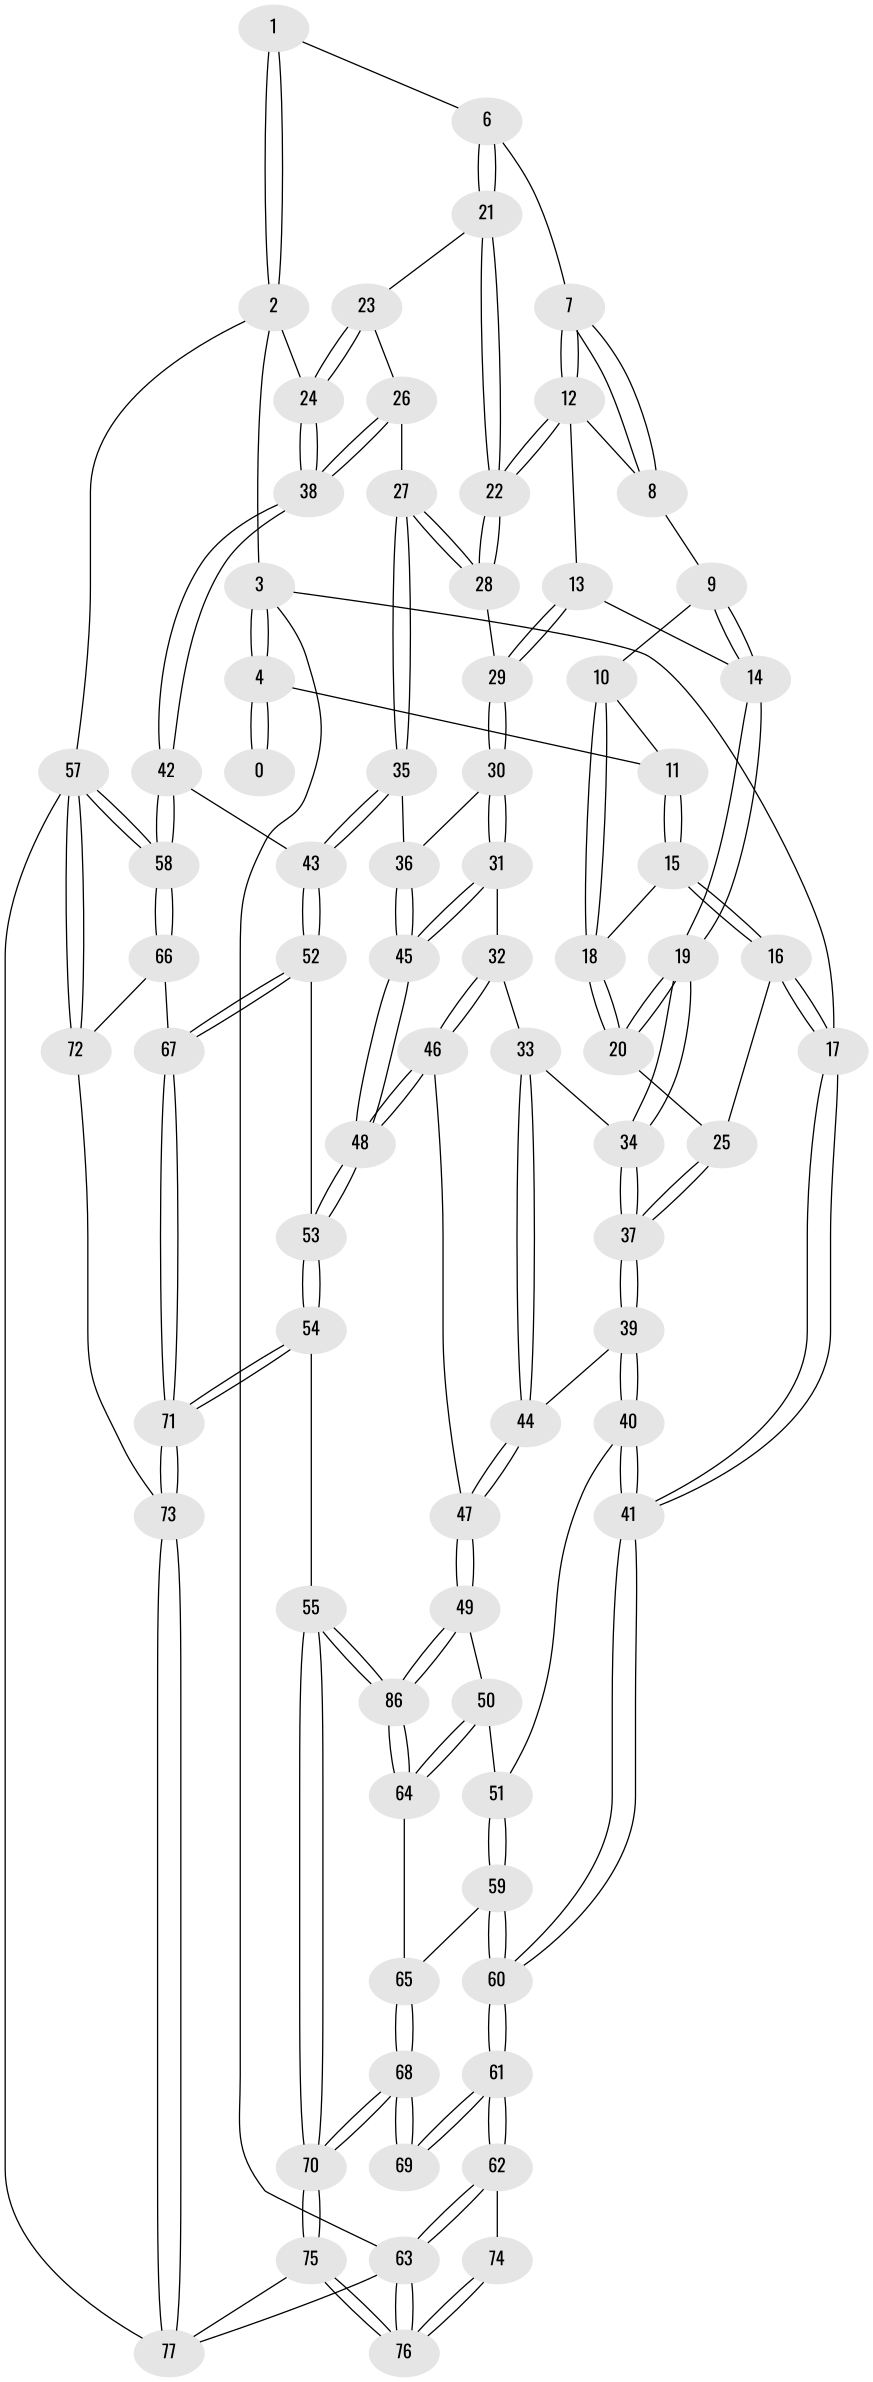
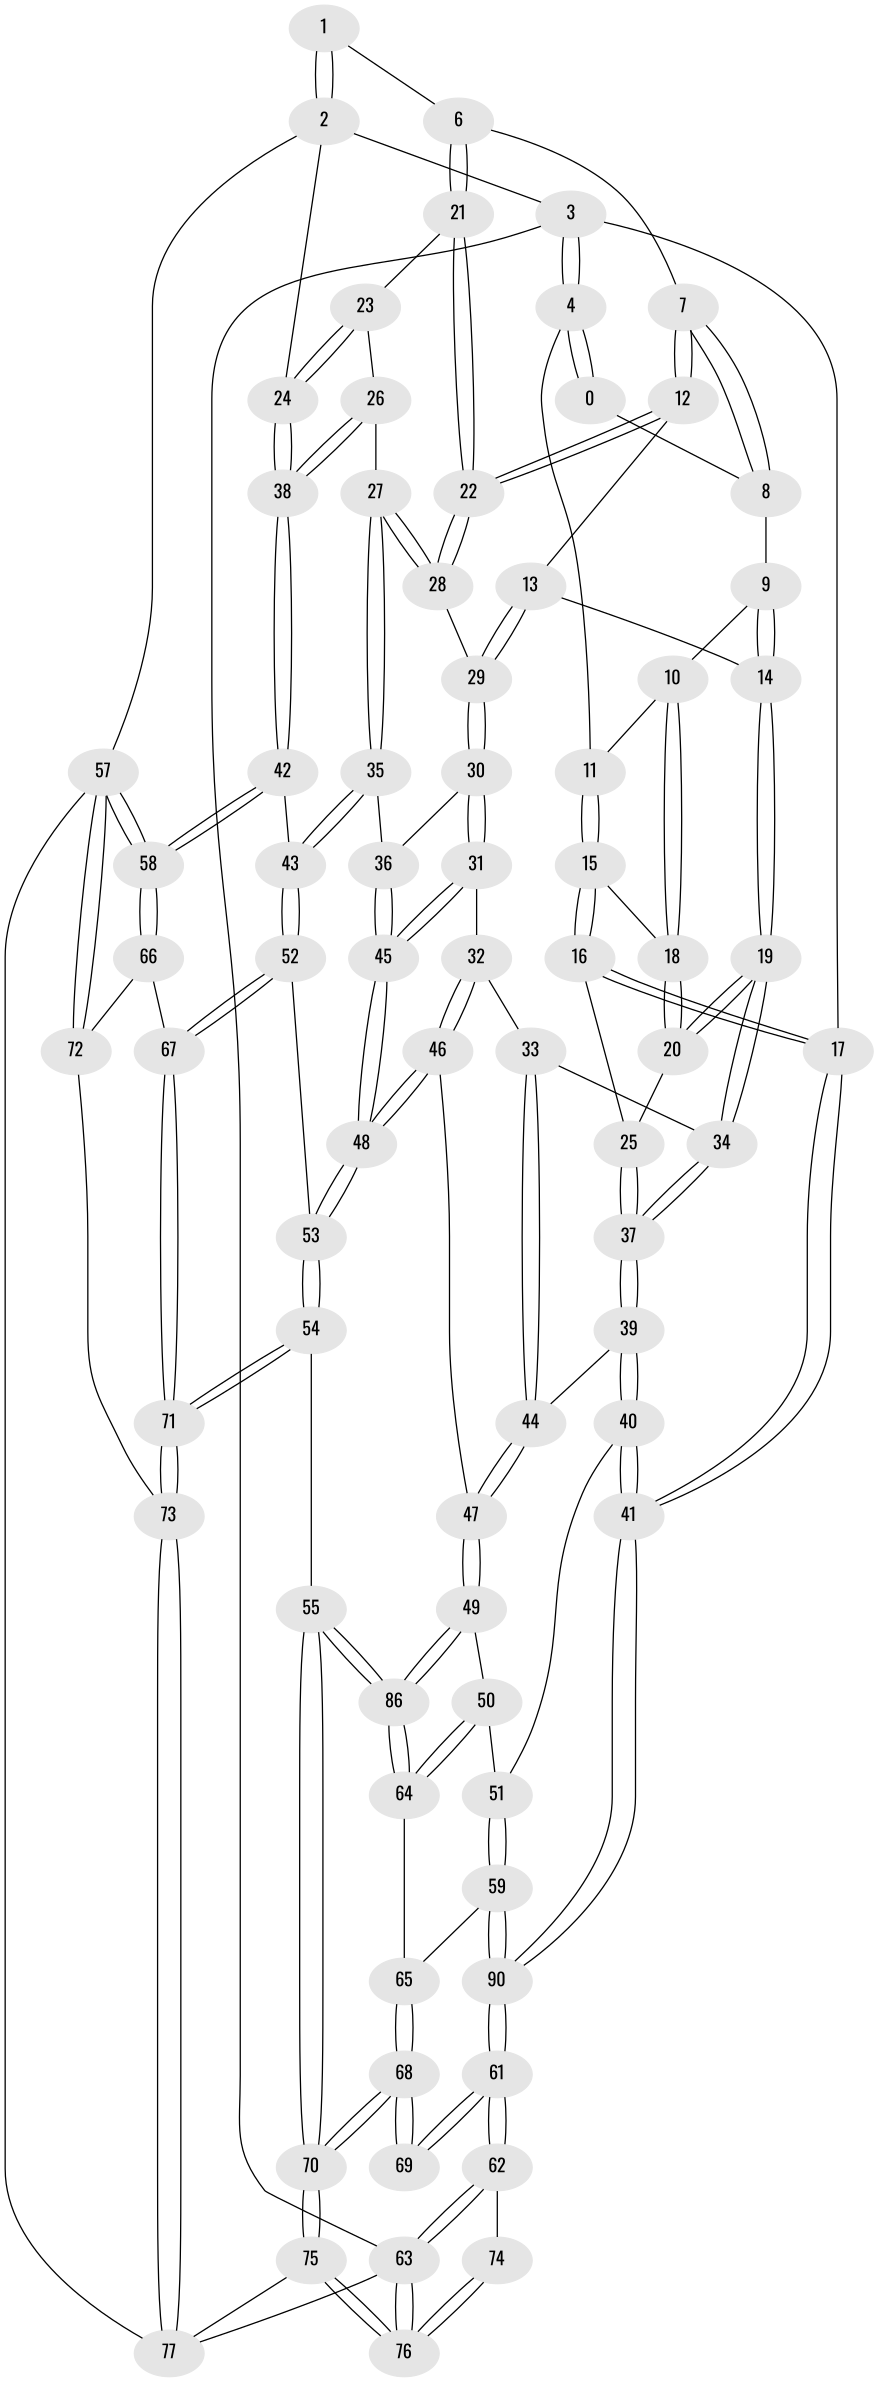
  graph {
    fontname=Oswald
    node [color=gray90 fontname=Oswald style=filled]
    edge [fontname=Oswald]
    1
    2
    6
    3
    24
    57
    7
    21
    4
    17
    63
    38
    58
    72
    77
    n16 [label=0]
    11
    41
    76
    8
    15
    9
    12
    22
    23
    13
    10
    14
    18
    19
    20
    16
    29
    28
    30
    34
    25
    37
-   60
+   60 [label=90]
    26
    27
    42
    39
    35
    36
    43
    31
    32
    45
    33
    46
    48
    44
    47
    52
    40
    51
    59
    61
    66
    53
    67
    49
    50
    n65 [label=86]
    54
    64
    65
    71
    55
    70
    73
    75
    68
    62
    69
    74
    1 -- 2
    1 -- 2
    1 -- 6
    2 -- 3
    2 -- 24
    2 -- 57
    6 -- 7
    6 -- 21
    6 -- 21
    3 -- 4
    3 -- 4
    3 -- 17
    3 -- 63
    24 -- 38
    24 -- 38
    57 -- 58
    57 -- 58
    57 -- 72
    57 -- 72
    57 -- 77
    7 -- 8
    7 -- 8
    7 -- 12
    7 -- 12
    21 -- 22
    21 -- 22
    21 -- 23
    4 -- n16
    4 -- n16
    4 -- 11
    17 -- 41
    17 -- 41
    63 -- 77
    63 -- 76
    63 -- 76
    38 -- 42
    38 -- 42
    58 -- 66
    58 -- 66
    72 -- 73
-   12 -- 8
+   n16 -- 8
    11 -- 15
    11 -- 15
    41 -- 60
    41 -- 60
    8 -- 9
    15 -- 18
    15 -- 16
    15 -- 16
    9 -- 10
    9 -- 14
    9 -- 14
    12 -- 22
    12 -- 22
    12 -- 13
    22 -- 28
    22 -- 28
    23 -- 24
    23 -- 24
    23 -- 26
    13 -- 14
    13 -- 29
    13 -- 29
    10 -- 11
    10 -- 18
    10 -- 18
    14 -- 19
    14 -- 19
    18 -- 20
    18 -- 20
    19 -- 20
    19 -- 20
    19 -- 34
    19 -- 34
    20 -- 25
    16 -- 17
    16 -- 17
    16 -- 25
    29 -- 30
    29 -- 30
    28 -- 29
    30 -- 36
    30 -- 31
    30 -- 31
    34 -- 37
    34 -- 37
    25 -- 37
    25 -- 37
    37 -- 39
    37 -- 39
    60 -- 61
    60 -- 61
    26 -- 38
    26 -- 38
    26 -- 27
    27 -- 28
    27 -- 28
    27 -- 35
    27 -- 35
    42 -- 58
    42 -- 58
    42 -- 43
    39 -- 44
    39 -- 40
    39 -- 40
    35 -- 36
    35 -- 43
    35 -- 43
    36 -- 45
    36 -- 45
    43 -- 52
    43 -- 52
    31 -- 32
    31 -- 45
    31 -- 45
    32 -- 33
    32 -- 46
    32 -- 46
    45 -- 48
    45 -- 48
    33 -- 34
    33 -- 44
    33 -- 44
    46 -- 48
    46 -- 48
    46 -- 47
    48 -- 53
    48 -- 53
    44 -- 47
    44 -- 47
    47 -- 49
    47 -- 49
    52 -- 53
    52 -- 67
    52 -- 67
    40 -- 41
    40 -- 41
    40 -- 51
    51 -- 59
    51 -- 59
    59 -- 60
    59 -- 60
    59 -- 65
    61 -- 62
    61 -- 62
    61 -- 69
    61 -- 69
    66 -- 72
    66 -- 67
    53 -- 54
    53 -- 54
    67 -- 71
    67 -- 71
    49 -- 50
    49 -- n65
    49 -- n65
    50 -- 51
    50 -- 64
    50 -- 64
    n65 -- 64
    n65 -- 64
    54 -- 71
    54 -- 71
    54 -- 55
    64 -- 65
    65 -- 68
    65 -- 68
    71 -- 73
    71 -- 73
    55 -- n65
    55 -- n65
    55 -- 70
    55 -- 70
    70 -- 75
    70 -- 75
    73 -- 77
    73 -- 77
    75 -- 77
    75 -- 76
    75 -- 76
    68 -- 70
    68 -- 70
    68 -- 69
    68 -- 69
    62 -- 63
    62 -- 63
    62 -- 74
    74 -- 76
    74 -- 76
  }
